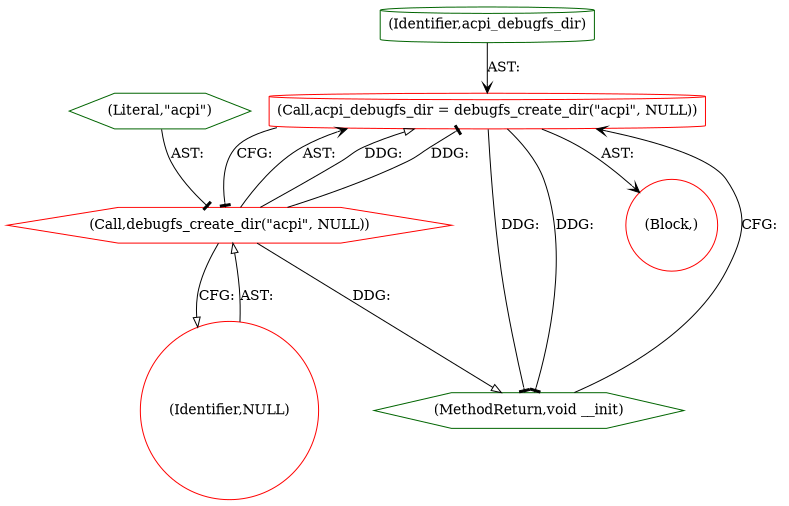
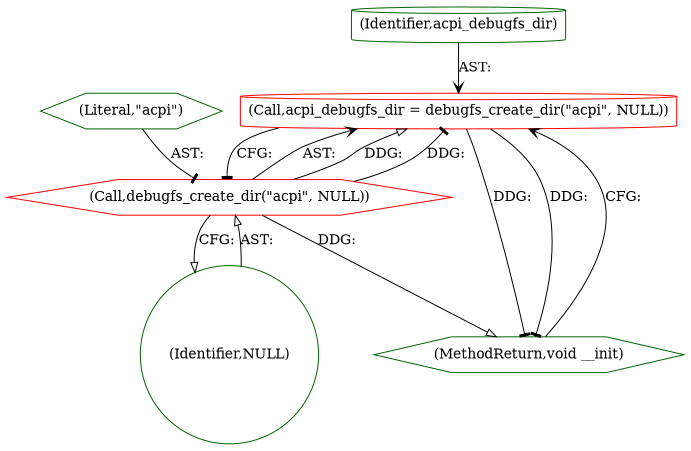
  digraph {
    node [color=red shape=hexagon]
    edge [arrowhead=tee]
    n1 [label="(Call,acpi_debugfs_dir = debugfs_create_dir(\"acpi\", NULL))" shape=cylinder]
    n2 [label="(Call,debugfs_create_dir(\"acpi\", NULL))"]
    n3 [color=darkgreen label="(MethodReturn,void __init)"]
-   n4 [label="(Block,)" shape=circle]
-   n5 [label="(Identifier,NULL)" shape=circle]
+   n5 [color=darkgreen label="(Identifier,NULL)" shape=circle]
    n6 [color=darkgreen label="(Literal,\"acpi\")"]
    n7 [color=darkgreen label="(Identifier,acpi_debugfs_dir)" shape=cylinder]
    n1 -> n2 [label="CFG: "]
    n1 -> n3 [label="DDG: "]
    n1 -> n3 [label="DDG: "]
-   n1 -> n4 [arrowhead=vee label="AST: "]
    n2 -> n1 [arrowhead=vee label="AST: "]
    n2 -> n1 [arrowhead=onormal label="DDG: "]
    n2 -> n1 [label="DDG: "]
    n2 -> n3 [arrowhead=onormal label="DDG: "]
    n2 -> n5 [arrowhead=onormal label="CFG: "]
    n3 -> n1 [arrowhead=vee label="CFG: "]
    n5 -> n2 [arrowhead=onormal label="AST: "]
    n6 -> n2 [label="AST: "]
    n7 -> n1 [arrowhead=vee label="AST: "]
  }
